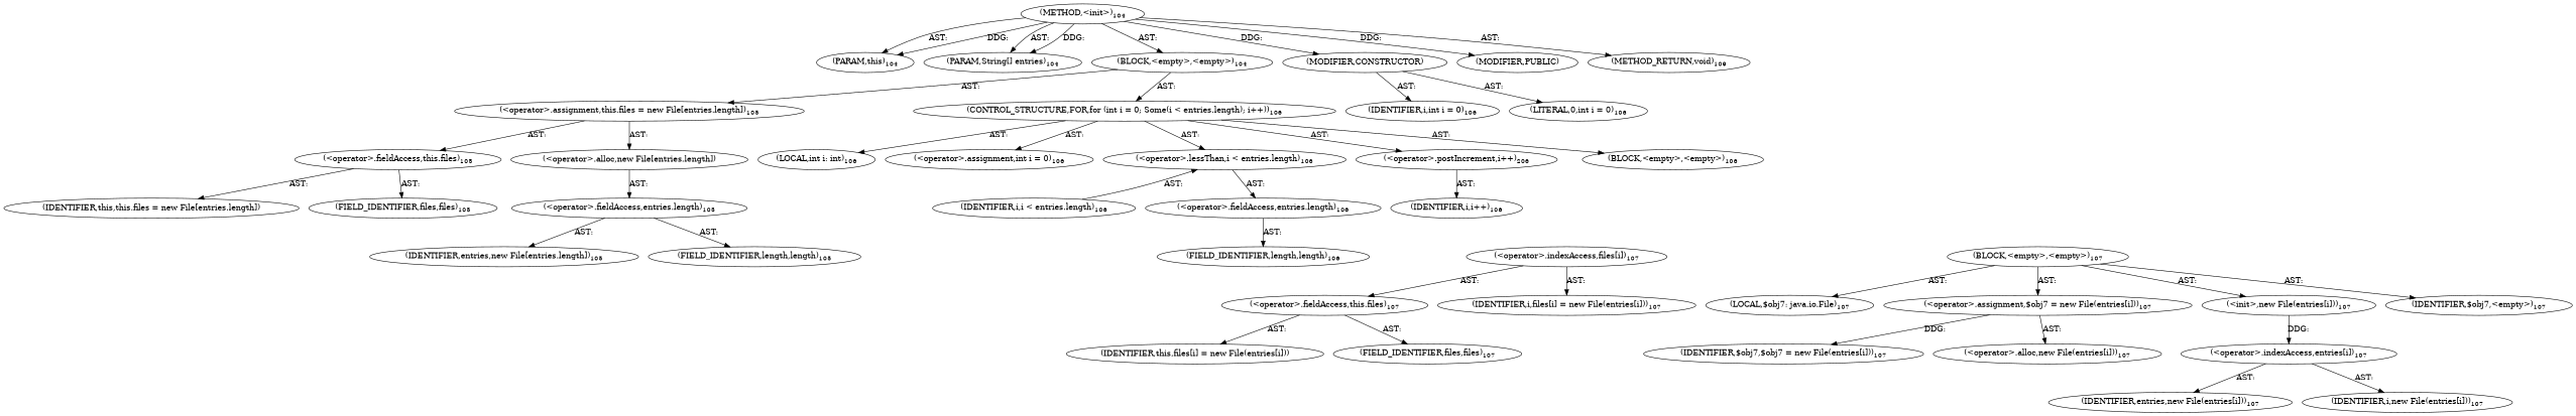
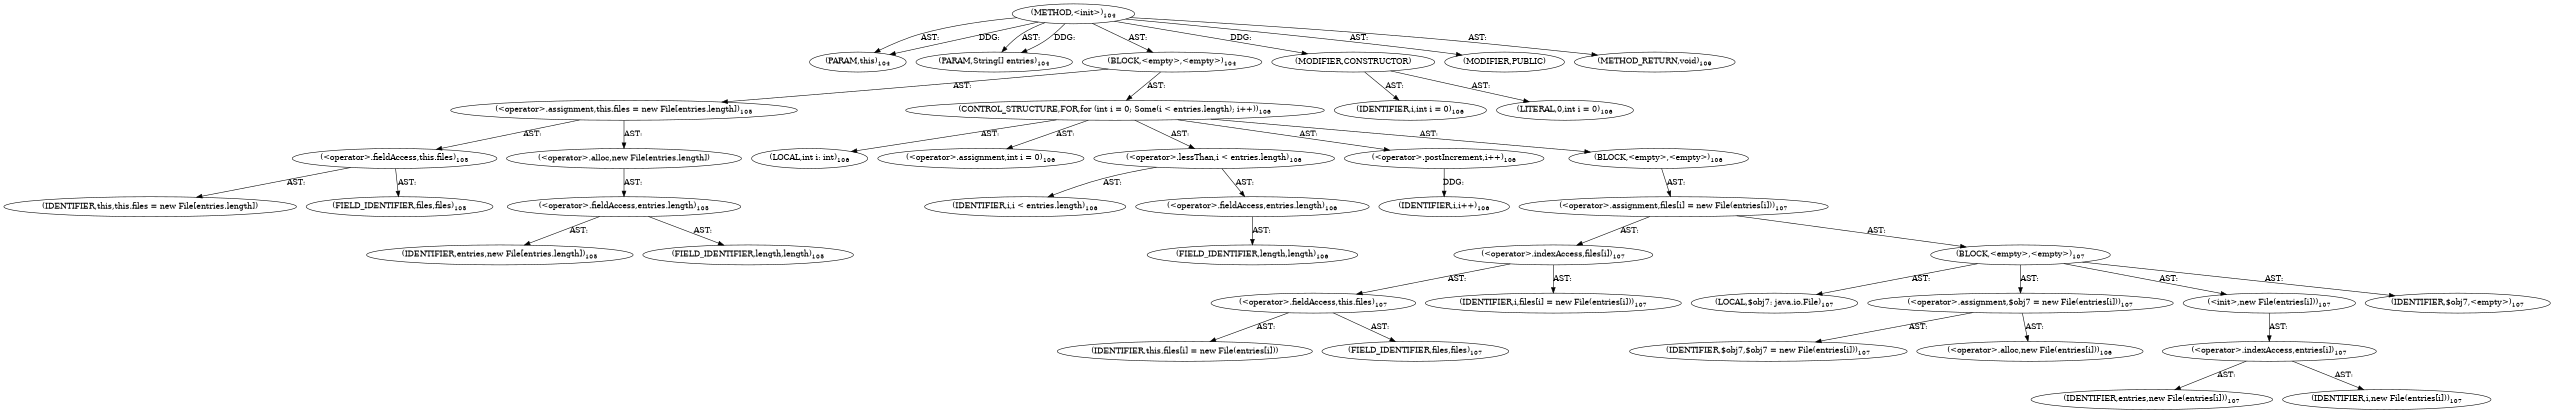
  digraph {
    n1 [label=<(METHOD,&lt;init&gt;)<SUB>104</SUB>>]
    n2 [label=<(PARAM,this)<SUB>104</SUB>>]
    n3 [label=<(PARAM,String[] entries)<SUB>104</SUB>>]
    n4 [label=<(BLOCK,&lt;empty&gt;,&lt;empty&gt;)<SUB>104</SUB>>]
    n5 [label=<(MODIFIER,CONSTRUCTOR)>]
    n6 [label=<(MODIFIER,PUBLIC)>]
    n7 [label=<(METHOD_RETURN,void)<SUB>109</SUB>>]
    n8 [label=<(&lt;operator&gt;.assignment,this.files = new File[entries.length])<SUB>105</SUB>>]
    n9 [label=<(CONTROL_STRUCTURE,FOR,for (int i = 0; Some(i &lt; entries.length); i++))<SUB>106</SUB>>]
    n10 [label=<(IDENTIFIER,i,int i = 0)<SUB>106</SUB>>]
    n11 [label=<(LITERAL,0,int i = 0)<SUB>106</SUB>>]
    n12 [label=<(&lt;operator&gt;.fieldAccess,this.files)<SUB>105</SUB>>]
    n13 [label=<(&lt;operator&gt;.alloc,new File[entries.length])>]
    n14 [label=<(LOCAL,int i: int)<SUB>106</SUB>>]
    n15 [label=<(&lt;operator&gt;.assignment,int i = 0)<SUB>106</SUB>>]
    n16 [label=<(&lt;operator&gt;.lessThan,i &lt; entries.length)<SUB>106</SUB>>]
-   n17 [label=<(&lt;operator&gt;.postIncrement,i++)<SUB>206</SUB>>]
+   n17 [label=<(&lt;operator&gt;.postIncrement,i++)<SUB>106</SUB>>]
    n18 [label=<(BLOCK,&lt;empty&gt;,&lt;empty&gt;)<SUB>106</SUB>>]
    n19 [label=<(IDENTIFIER,this,this.files = new File[entries.length])>]
    n20 [label=<(FIELD_IDENTIFIER,files,files)<SUB>105</SUB>>]
    n21 [label=<(&lt;operator&gt;.fieldAccess,entries.length)<SUB>105</SUB>>]
    n22 [label=<(IDENTIFIER,entries,new File[entries.length])<SUB>105</SUB>>]
    n23 [label=<(FIELD_IDENTIFIER,length,length)<SUB>105</SUB>>]
    n24 [label=<(IDENTIFIER,i,i &lt; entries.length)<SUB>106</SUB>>]
    n25 [label=<(&lt;operator&gt;.fieldAccess,entries.length)<SUB>106</SUB>>]
    n26 [label=<(IDENTIFIER,i,i++)<SUB>106</SUB>>]
+   n27 [label=<(&lt;operator&gt;.assignment,files[i] = new File(entries[i]))<SUB>107</SUB>>]
    n28 [label=<(FIELD_IDENTIFIER,length,length)<SUB>106</SUB>>]
    n29 [label=<(&lt;operator&gt;.indexAccess,files[i])<SUB>107</SUB>>]
    n30 [label=<(BLOCK,&lt;empty&gt;,&lt;empty&gt;)<SUB>107</SUB>>]
    n31 [label=<(&lt;operator&gt;.fieldAccess,this.files)<SUB>107</SUB>>]
    n32 [label=<(IDENTIFIER,i,files[i] = new File(entries[i]))<SUB>107</SUB>>]
    n33 [label=<(LOCAL,$obj7: java.io.File)<SUB>107</SUB>>]
    n34 [label=<(&lt;operator&gt;.assignment,$obj7 = new File(entries[i]))<SUB>107</SUB>>]
    n35 [label=<(&lt;init&gt;,new File(entries[i]))<SUB>107</SUB>>]
    n36 [label=<(IDENTIFIER,$obj7,&lt;empty&gt;)<SUB>107</SUB>>]
    n37 [label=<(IDENTIFIER,this,files[i] = new File(entries[i]))>]
    n38 [label=<(FIELD_IDENTIFIER,files,files)<SUB>107</SUB>>]
    n39 [label=<(IDENTIFIER,$obj7,$obj7 = new File(entries[i]))<SUB>107</SUB>>]
-   n40 [label=<(&lt;operator&gt;.alloc,new File(entries[i]))<SUB>107</SUB>>]
+   n40 [label=<(&lt;operator&gt;.alloc,new File(entries[i]))<SUB>106</SUB>>]
    n41 [label=<(&lt;operator&gt;.indexAccess,entries[i])<SUB>107</SUB>>]
    n42 [label=<(IDENTIFIER,entries,new File(entries[i]))<SUB>107</SUB>>]
    n43 [label=<(IDENTIFIER,i,new File(entries[i]))<SUB>107</SUB>>]
    n1 -> n2 [label="AST: "]
    n1 -> n2 [label="DDG: "]
    n1 -> n3 [label="AST: "]
    n1 -> n3 [label="DDG: "]
    n1 -> n4 [label="AST: "]
    n1 -> n5 [label="DDG: "]
-   n1 -> n6 [label="DDG: "]
+   n1 -> n6 [label="AST: "]
    n1 -> n7 [label="AST: "]
    n4 -> n8 [label="AST: "]
    n4 -> n9 [label="AST: "]
    n5 -> n10 [label="AST: "]
    n5 -> n11 [label="AST: "]
    n8 -> n12 [label="AST: "]
    n8 -> n13 [label="AST: "]
    n9 -> n14 [label="AST: "]
    n9 -> n15 [label="AST: "]
    n9 -> n16 [label="AST: "]
    n9 -> n17 [label="AST: "]
    n9 -> n18 [label="AST: "]
    n12 -> n19 [label="AST: "]
    n12 -> n20 [label="AST: "]
    n13 -> n21 [label="AST: "]
-   n24 -> n16 [label="AST: "]
+   n16 -> n24 [label="AST: "]
    n16 -> n25 [label="AST: "]
-   n17 -> n26 [label="AST: "]
+   n17 -> n26 [label="DDG: "]
+   n18 -> n27 [label="AST: "]
    n21 -> n22 [label="AST: "]
    n21 -> n23 [label="AST: "]
    n25 -> n28 [label="AST: "]
+   n27 -> n29 [label="AST: "]
+   n27 -> n30 [label="AST: "]
    n29 -> n31 [label="AST: "]
    n29 -> n32 [label="AST: "]
    n30 -> n33 [label="AST: "]
    n30 -> n34 [label="AST: "]
    n30 -> n35 [label="AST: "]
    n30 -> n36 [label="AST: "]
    n31 -> n37 [label="AST: "]
    n31 -> n38 [label="AST: "]
-   n34 -> n39 [label="DDG: "]
+   n34 -> n39 [label="AST: "]
    n34 -> n40 [label="AST: "]
-   n35 -> n41 [label="DDG: "]
+   n35 -> n41 [label="AST: "]
    n41 -> n42 [label="AST: "]
    n41 -> n43 [label="AST: "]
  }
